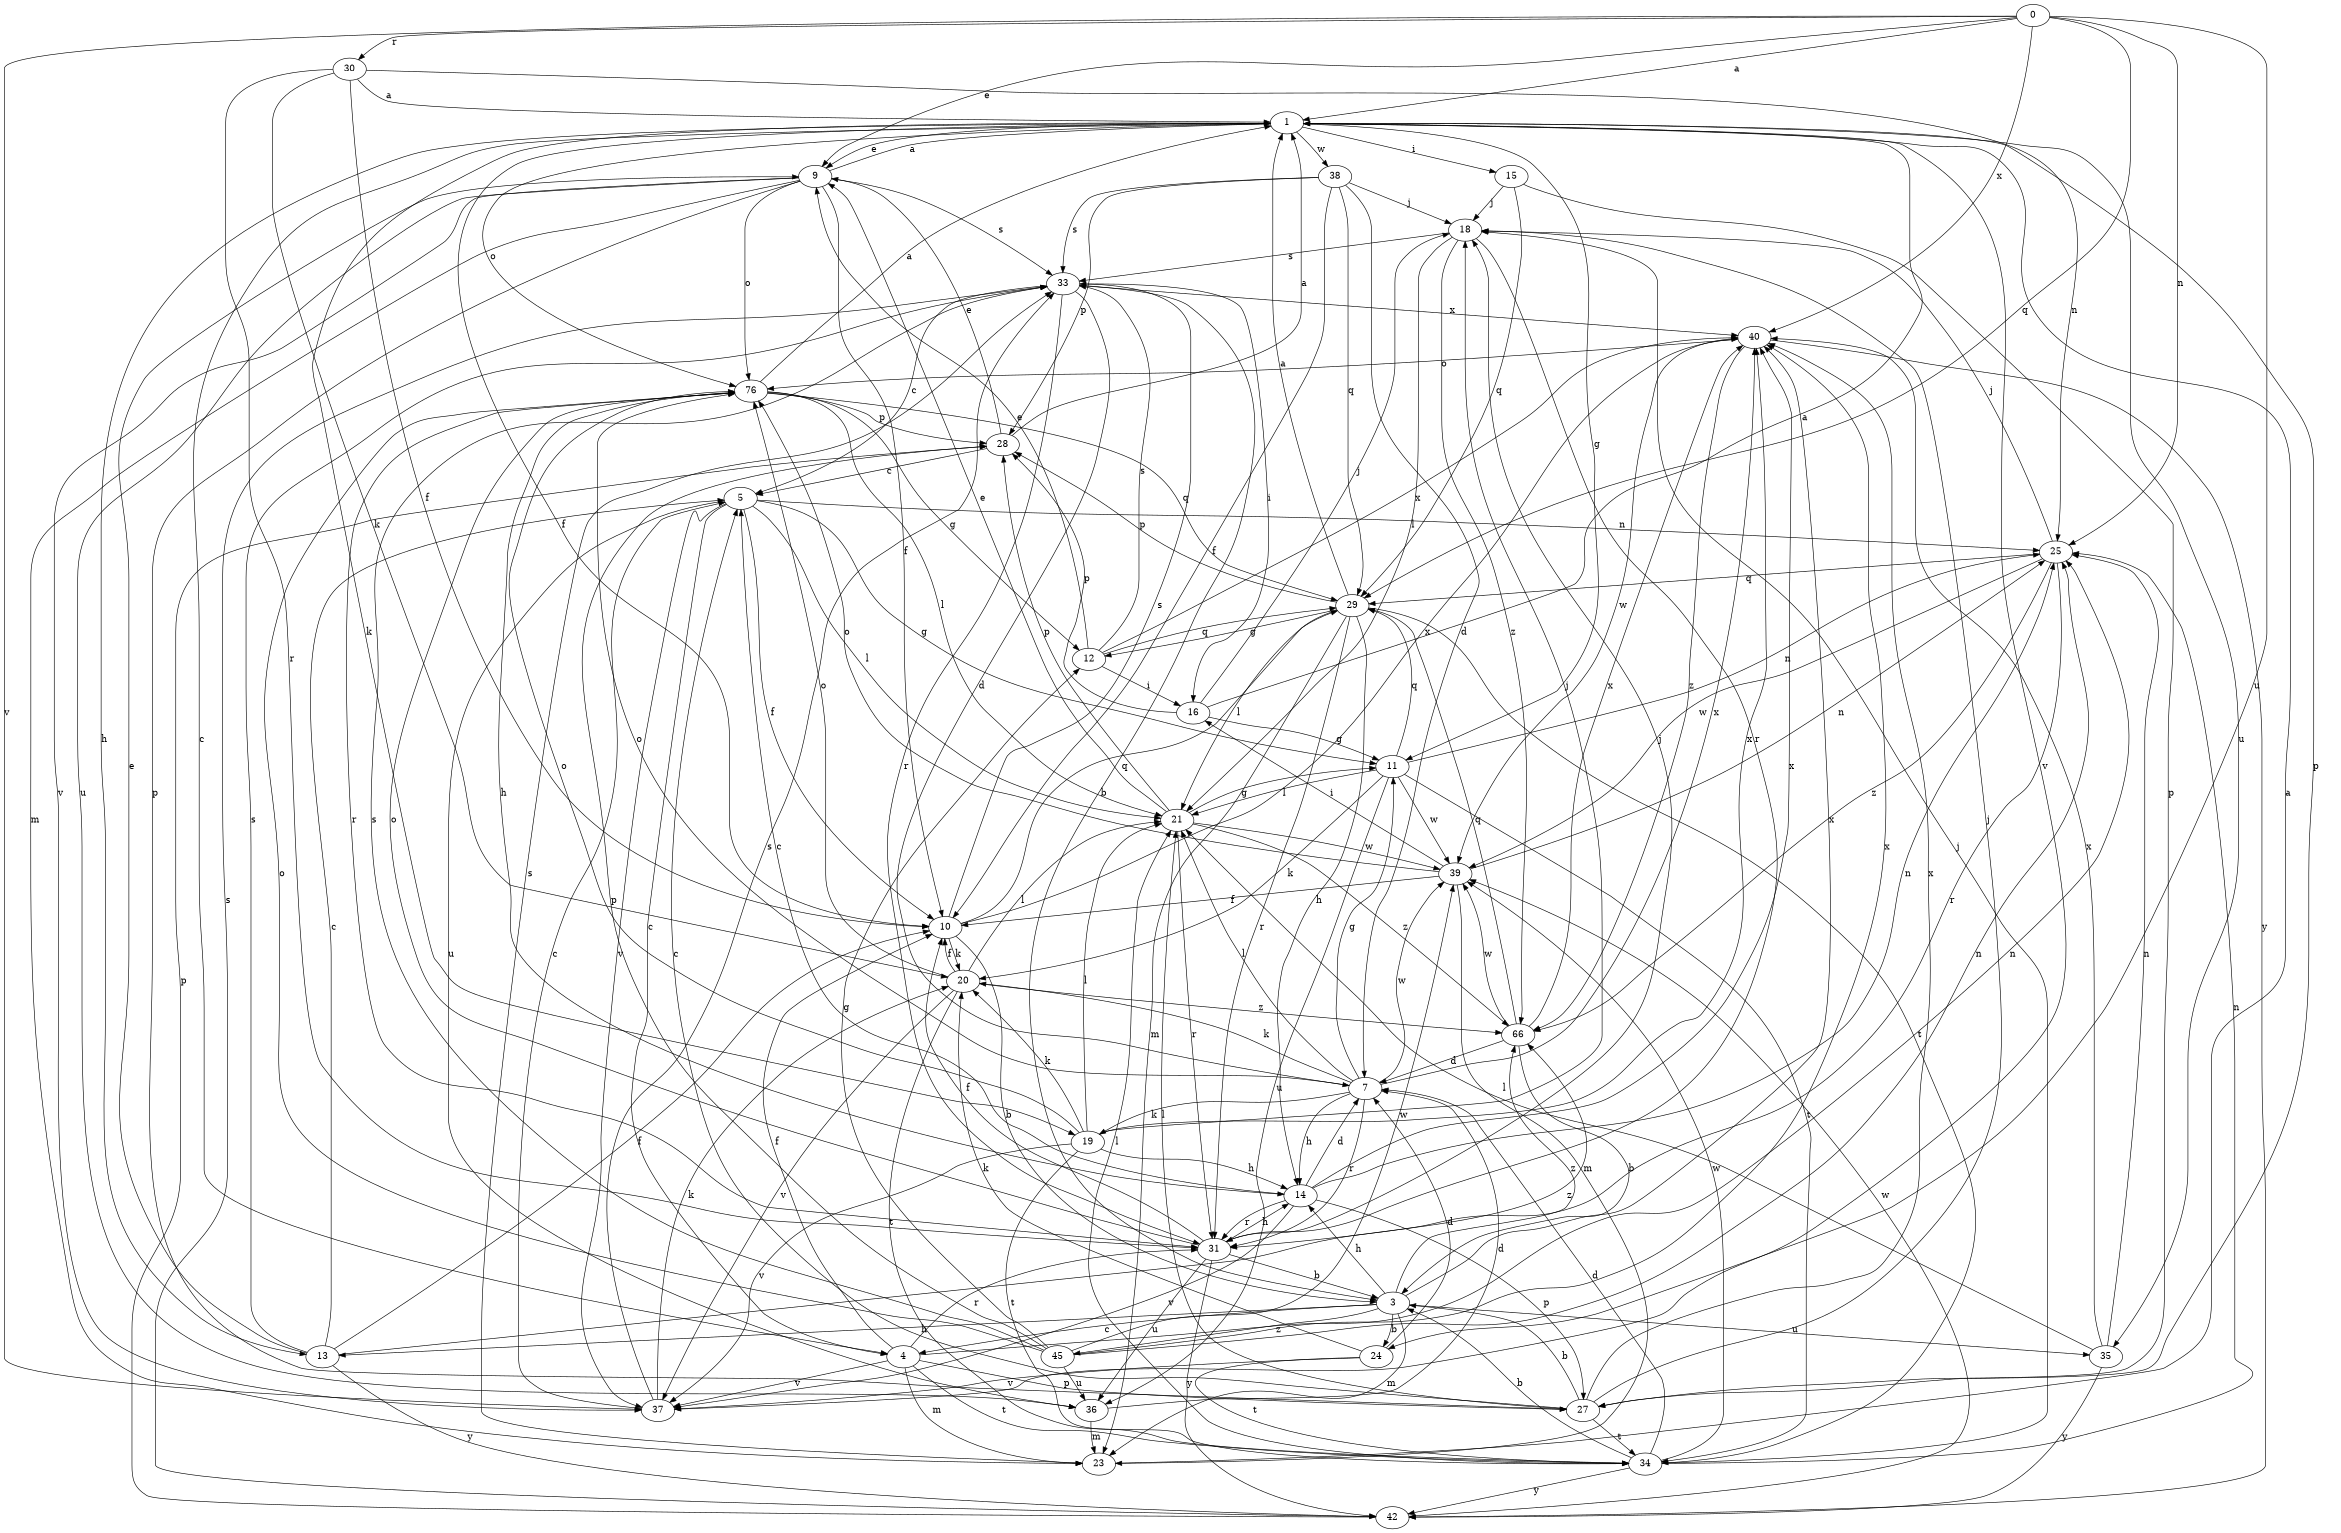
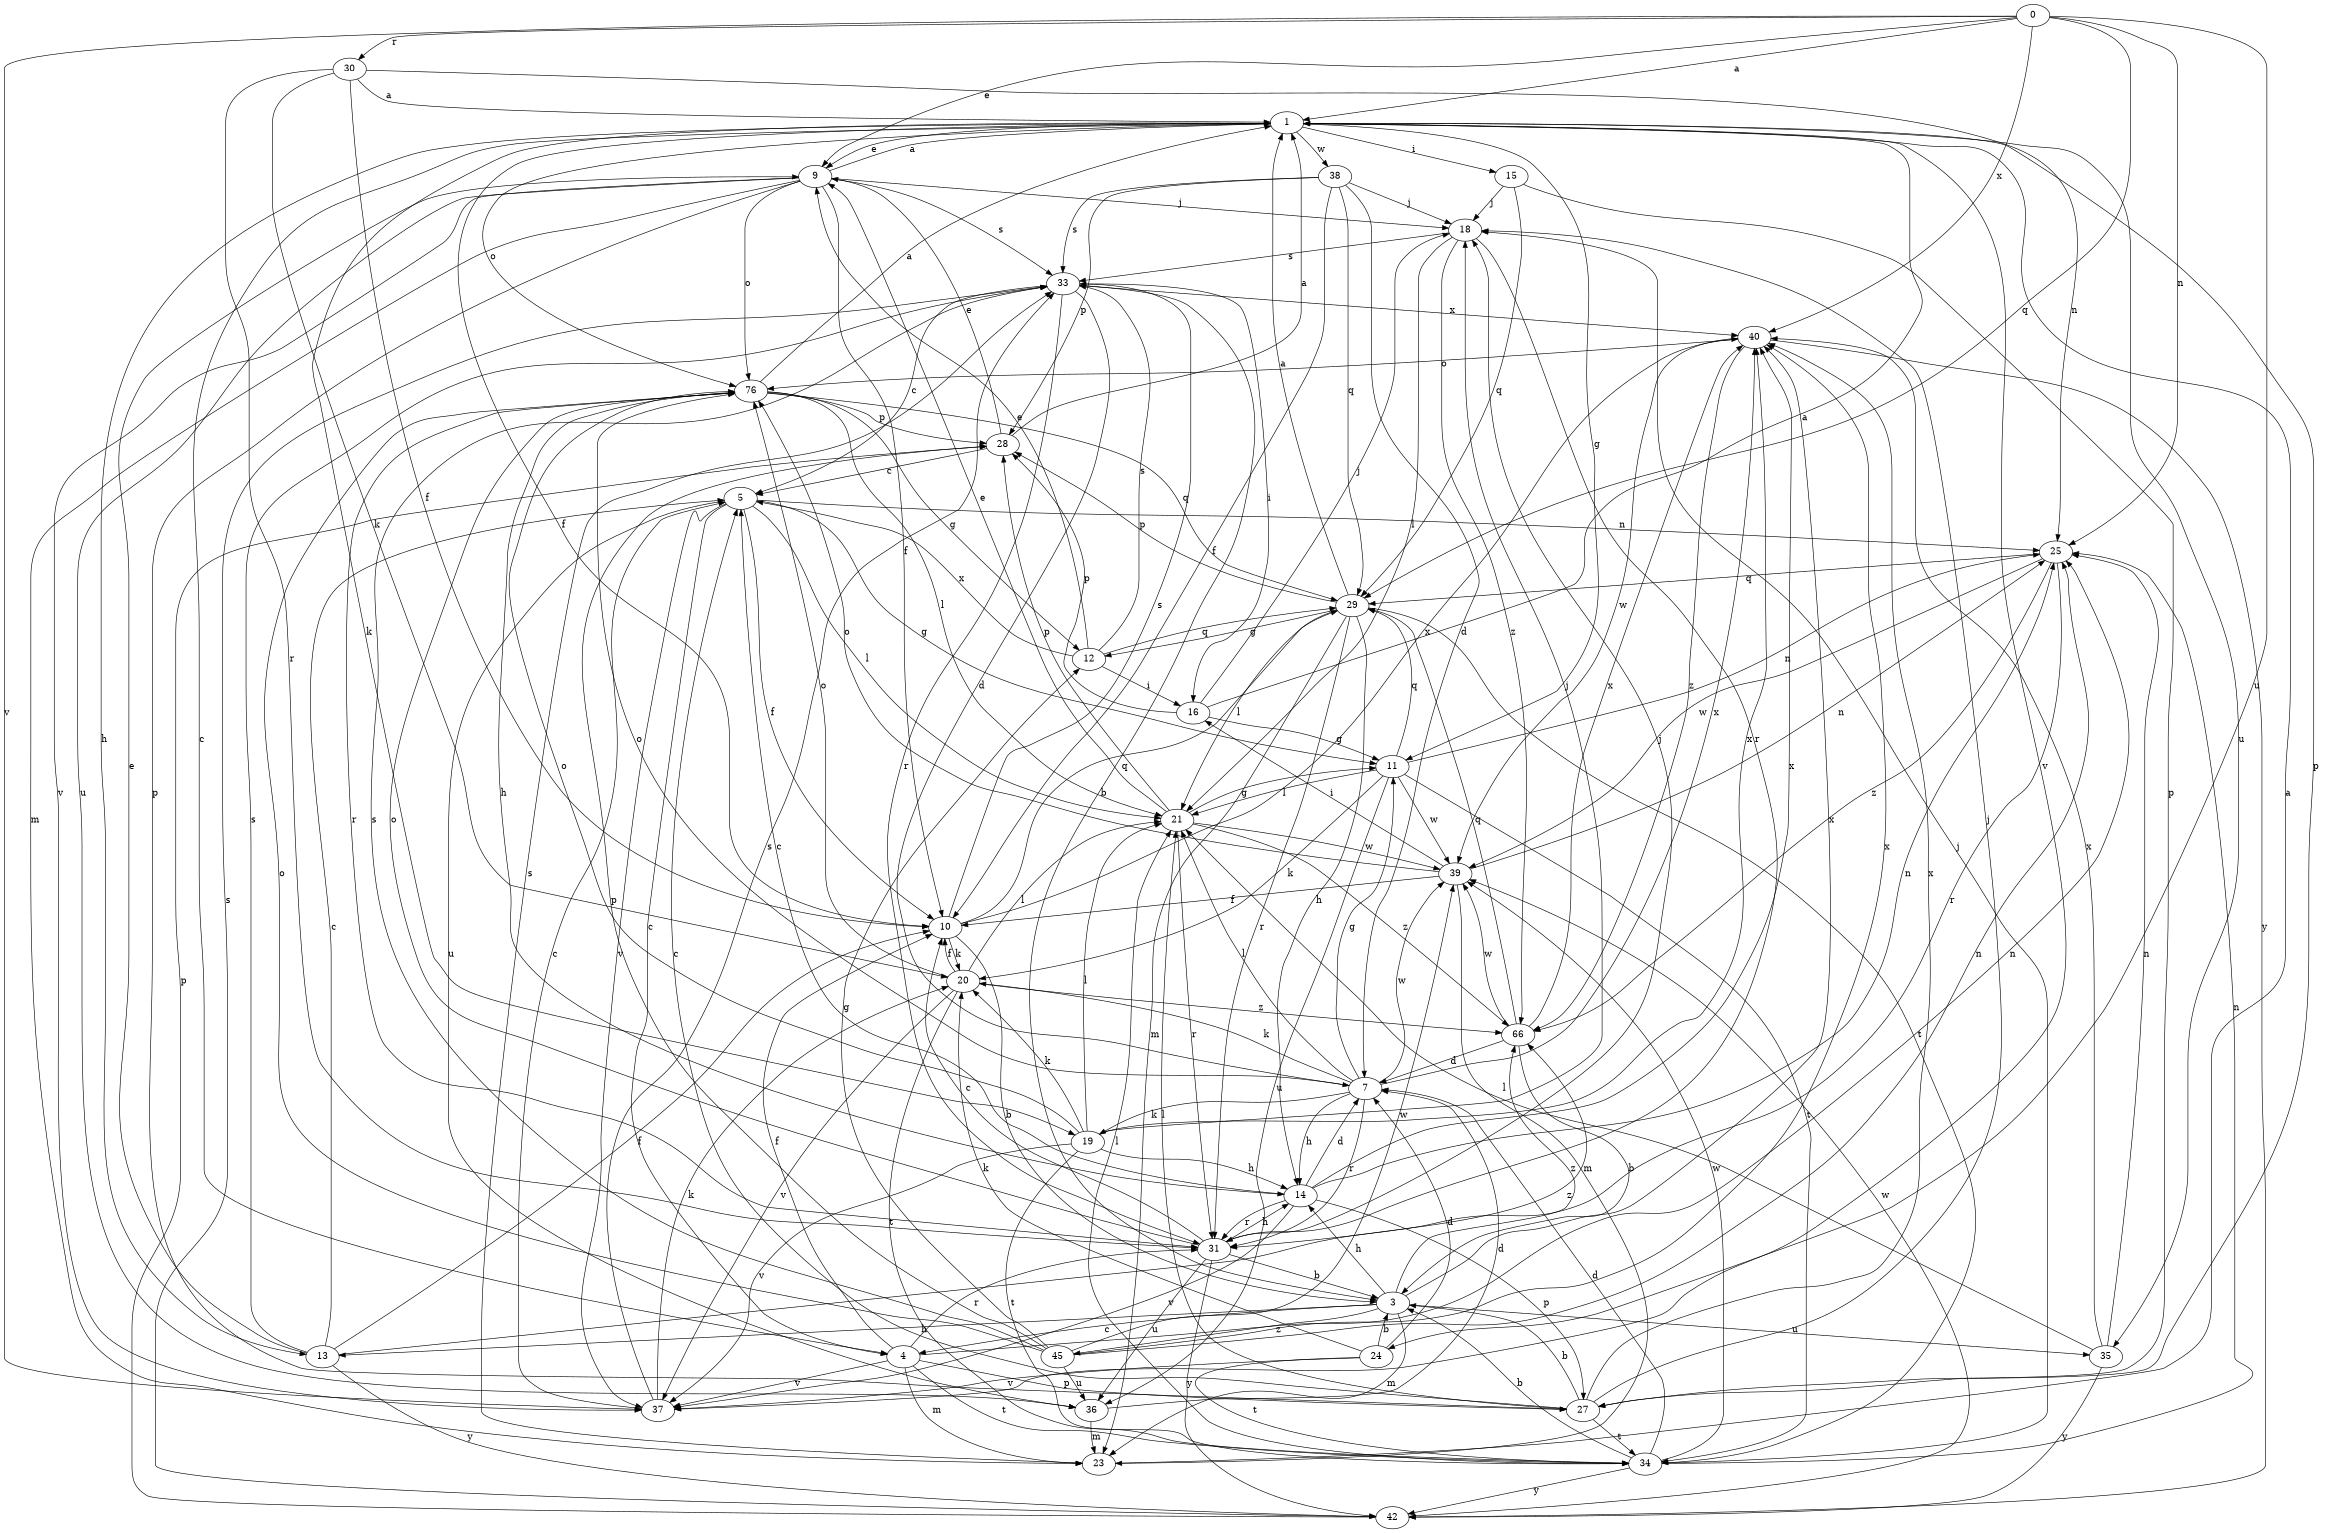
  strict digraph {
    0
    1
    9
    24
    25
    29
    30
    37
    40
    4
    10
    11
    13
    15
    19
    n16 [label=76]
    27
    35
    38
    23
    36
    33
    3
    34
    7
    20
    n27 [label=66]
    31
    39
    18
    14
    21
    12
    28
    5
    42
    45
    16
    0 -> 1 [label=a]
    0 -> 9 [label=e]
    0 -> 24 [label=u]
    0 -> 25 [label=n]
    0 -> 29 [label=q]
    0 -> 30 [label=r]
    0 -> 37 [label=v]
    0 -> 40 [label=x]
    1 -> 9 [label=e]
    1 -> 37 [label=v]
    1 -> 4 [label=c]
    1 -> 10 [label=f]
    1 -> 11 [label=g]
    1 -> 13 [label=h]
    1 -> 15 [label=i]
    1 -> 19 [label=k]
    1 -> n16 [label=o]
    1 -> 27 [label=p]
    1 -> 35 [label=u]
    1 -> 38 [label=w]
    9 -> 1 [label=a]
    9 -> 37 [label=v]
    9 -> 10 [label=f]
    9 -> n16 [label=o]
    9 -> 27 [label=p]
    9 -> 23 [label=m]
    9 -> 36 [label=u]
    9 -> 33 [label=s]
    24 -> 37 [label=v]
-   3 -> 24 [label=b]
+   24 -> 3 [label=b]
    24 -> 34 [label=t]
    24 -> 7 [label=d]
    24 -> 20 [label=k]
    25 -> 29 [label=q]
    25 -> n27 [label=z]
    25 -> 31 [label=r]
    25 -> 39 [label=w]
-   25 -> 18 [label=j]
+   9 -> 18 [label=j]
    29 -> 1 [label=a]
    29 -> 23 [label=m]
    29 -> 34 [label=t]
    29 -> 31 [label=r]
    29 -> 14 [label=h]
    29 -> 21 [label=l]
    29 -> 12 [label=g]
    29 -> 28 [label=p]
    30 -> 1 [label=a]
    30 -> 25 [label=n]
    30 -> 10 [label=f]
    30 -> 20 [label=k]
    30 -> 31 [label=r]
    37 -> 33 [label=s]
    37 -> 20 [label=k]
    37 -> 5 [label=c]
    40 -> n16 [label=o]
    40 -> n27 [label=z]
    40 -> 39 [label=w]
    40 -> 42 [label=y]
    4 -> 25 [label=n]
    4 -> 37 [label=v]
    4 -> 10 [label=f]
    4 -> 27 [label=p]
    4 -> 23 [label=m]
    4 -> 34 [label=t]
    4 -> 31 [label=r]
    10 -> 29 [label=q]
    10 -> 40 [label=x]
    10 -> 33 [label=s]
    10 -> 3 [label=b]
    10 -> 20 [label=k]
    11 -> 25 [label=n]
    11 -> 29 [label=q]
    11 -> 36 [label=u]
    11 -> 34 [label=t]
    11 -> 20 [label=k]
    11 -> 39 [label=w]
    11 -> 21 [label=l]
    13 -> 9 [label=e]
    13 -> 10 [label=f]
    13 -> 33 [label=s]
    13 -> n27 [label=z]
    13 -> 5 [label=c]
    13 -> 42 [label=y]
    15 -> 29 [label=q]
    15 -> 27 [label=p]
    15 -> 18 [label=j]
    19 -> 37 [label=v]
    19 -> 40 [label=x]
    19 -> n16 [label=o]
    19 -> 34 [label=t]
    19 -> 20 [label=k]
    19 -> 18 [label=j]
    19 -> 14 [label=h]
    19 -> 21 [label=l]
    n16 -> 1 [label=a]
    n16 -> 29 [label=q]
    n16 -> 31 [label=r]
    n16 -> 14 [label=h]
    n16 -> 21 [label=l]
    n16 -> 12 [label=g]
    n16 -> 28 [label=p]
    27 -> 40 [label=x]
    27 -> 3 [label=b]
    27 -> 34 [label=t]
    27 -> 18 [label=j]
    27 -> 21 [label=l]
    27 -> 5 [label=c]
    35 -> 25 [label=n]
    35 -> 40 [label=x]
    35 -> 21 [label=l]
    35 -> 42 [label=y]
    38 -> 29 [label=q]
    38 -> 10 [label=f]
    38 -> 33 [label=s]
    38 -> 7 [label=d]
    38 -> 18 [label=j]
    38 -> 28 [label=p]
    23 -> 1 [label=a]
    23 -> 33 [label=s]
    36 -> 23 [label=m]
    36 -> 7 [label=d]
    33 -> 40 [label=x]
    33 -> 3 [label=b]
    33 -> 7 [label=d]
    33 -> 31 [label=r]
    33 -> 5 [label=c]
    33 -> 16 [label=i]
    3 -> 40 [label=x]
    3 -> 4 [label=c]
    3 -> 13 [label=h]
    3 -> 35 [label=u]
    3 -> 23 [label=m]
    3 -> n27 [label=z]
    3 -> 14 [label=h]
    3 -> 45 [label=z]
    34 -> 25 [label=n]
    34 -> 3 [label=b]
    34 -> 7 [label=d]
    34 -> 39 [label=w]
    34 -> 18 [label=j]
    34 -> 21 [label=l]
    34 -> 42 [label=y]
    7 -> 40 [label=x]
    7 -> 11 [label=g]
    7 -> 19 [label=k]
    7 -> n16 [label=o]
    7 -> 20 [label=k]
    7 -> 31 [label=r]
    7 -> 39 [label=w]
    7 -> 14 [label=h]
    7 -> 21 [label=l]
    20 -> 37 [label=v]
    20 -> 10 [label=f]
    20 -> n16 [label=o]
    20 -> 34 [label=t]
    20 -> n27 [label=z]
    20 -> 21 [label=l]
    n27 -> 29 [label=q]
    n27 -> 40 [label=x]
    n27 -> 3 [label=b]
    n27 -> 7 [label=d]
    n27 -> 39 [label=w]
-   31 -> 10 [label=f]
+   31 -> 10 [label=c]
    31 -> n16 [label=o]
    31 -> 36 [label=u]
    31 -> 3 [label=b]
    31 -> 18 [label=j]
    31 -> 14 [label=h]
    31 -> 42 [label=y]
    39 -> 25 [label=n]
    39 -> 10 [label=f]
    39 -> n16 [label=o]
    39 -> 23 [label=m]
    39 -> 16 [label=i]
    18 -> 33 [label=s]
    18 -> n27 [label=z]
    18 -> 31 [label=r]
    18 -> 21 [label=l]
    14 -> 25 [label=n]
    14 -> 37 [label=v]
    14 -> 40 [label=x]
    14 -> 27 [label=p]
    14 -> 7 [label=d]
    14 -> 31 [label=r]
    14 -> 5 [label=c]
    21 -> 9 [label=e]
    21 -> 11 [label=g]
    21 -> n27 [label=z]
    21 -> 31 [label=r]
    21 -> 39 [label=w]
    21 -> 28 [label=p]
    12 -> 9 [label=e]
    12 -> 29 [label=q]
-   12 -> 40 [label=x]
+   12 -> 5 [label=x]
    12 -> 33 [label=s]
    12 -> 16 [label=i]
    28 -> 1 [label=a]
    28 -> 9 [label=e]
    28 -> 5 [label=c]
    5 -> 25 [label=n]
    5 -> 37 [label=v]
    5 -> 4 [label=c]
    5 -> 10 [label=f]
    5 -> 11 [label=g]
    5 -> 36 [label=u]
    5 -> 21 [label=l]
    42 -> 33 [label=s]
    42 -> 39 [label=w]
    42 -> 28 [label=p]
    45 -> 25 [label=n]
    45 -> 40 [label=x]
    45 -> n16 [label=o]
    45 -> 36 [label=u]
    45 -> 33 [label=s]
    45 -> 39 [label=w]
    45 -> 12 [label=g]
    45 -> 28 [label=p]
    16 -> 1 [label=a]
    16 -> 11 [label=g]
    16 -> 18 [label=j]
    16 -> 28 [label=p]
  }
